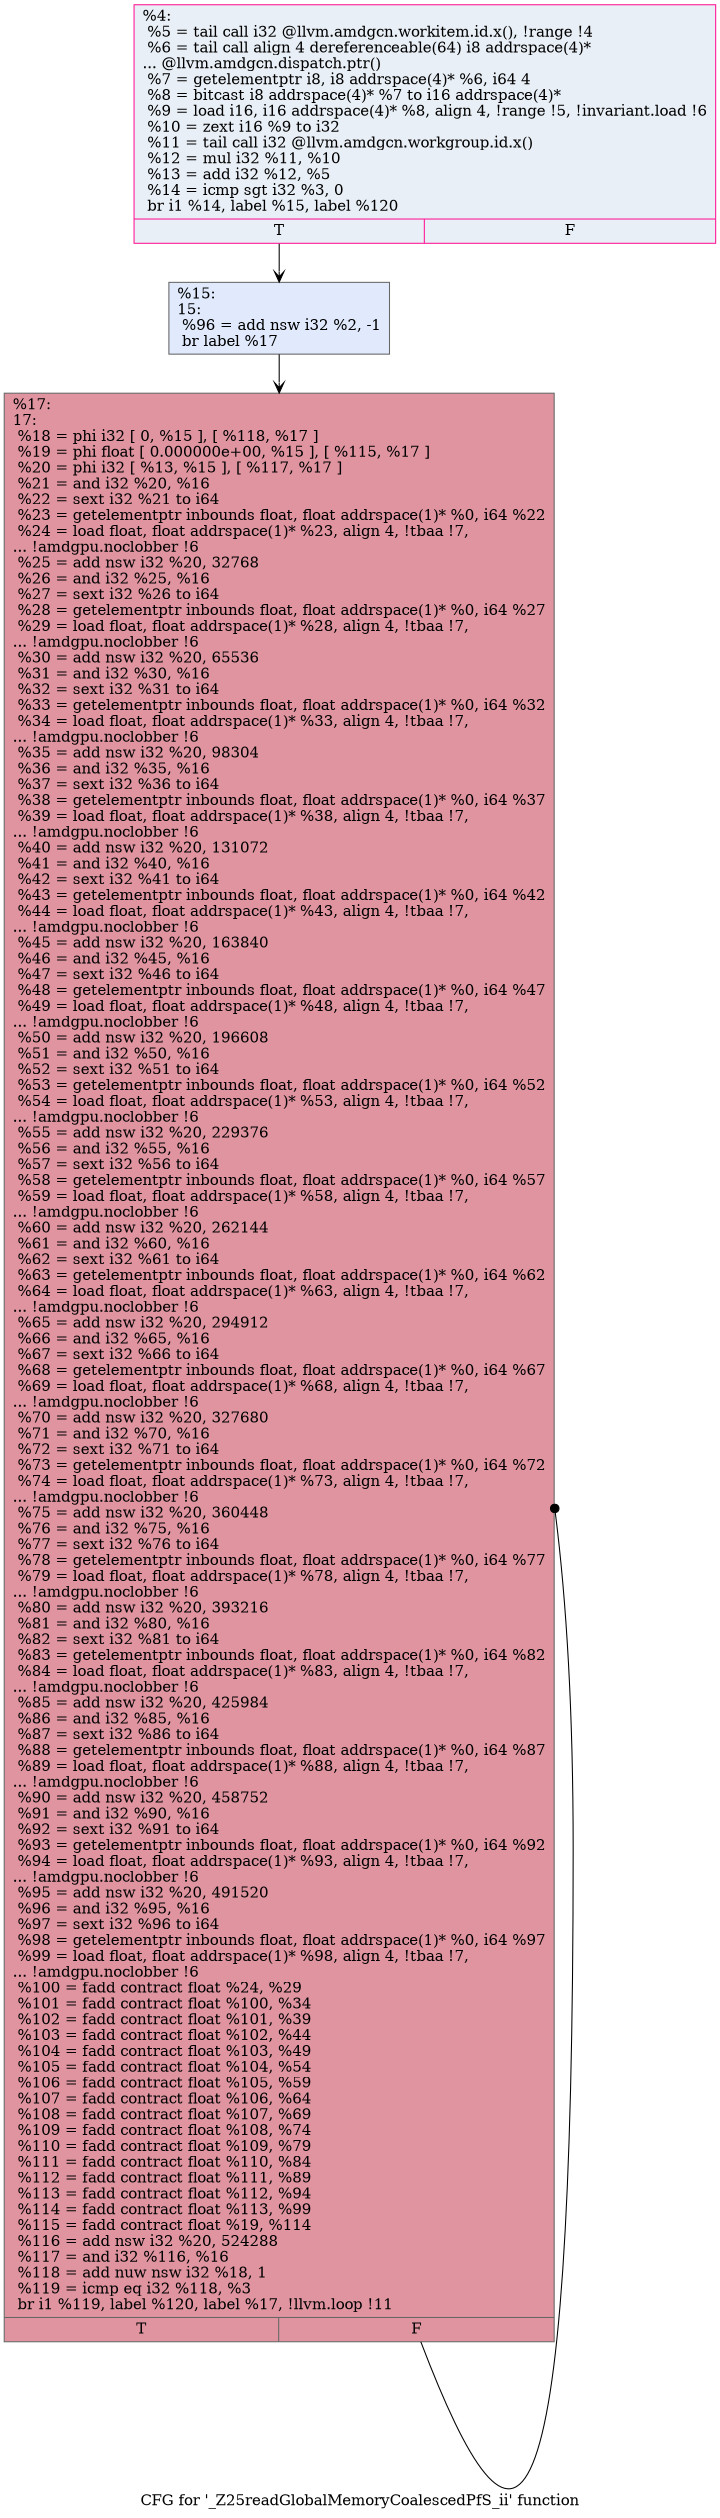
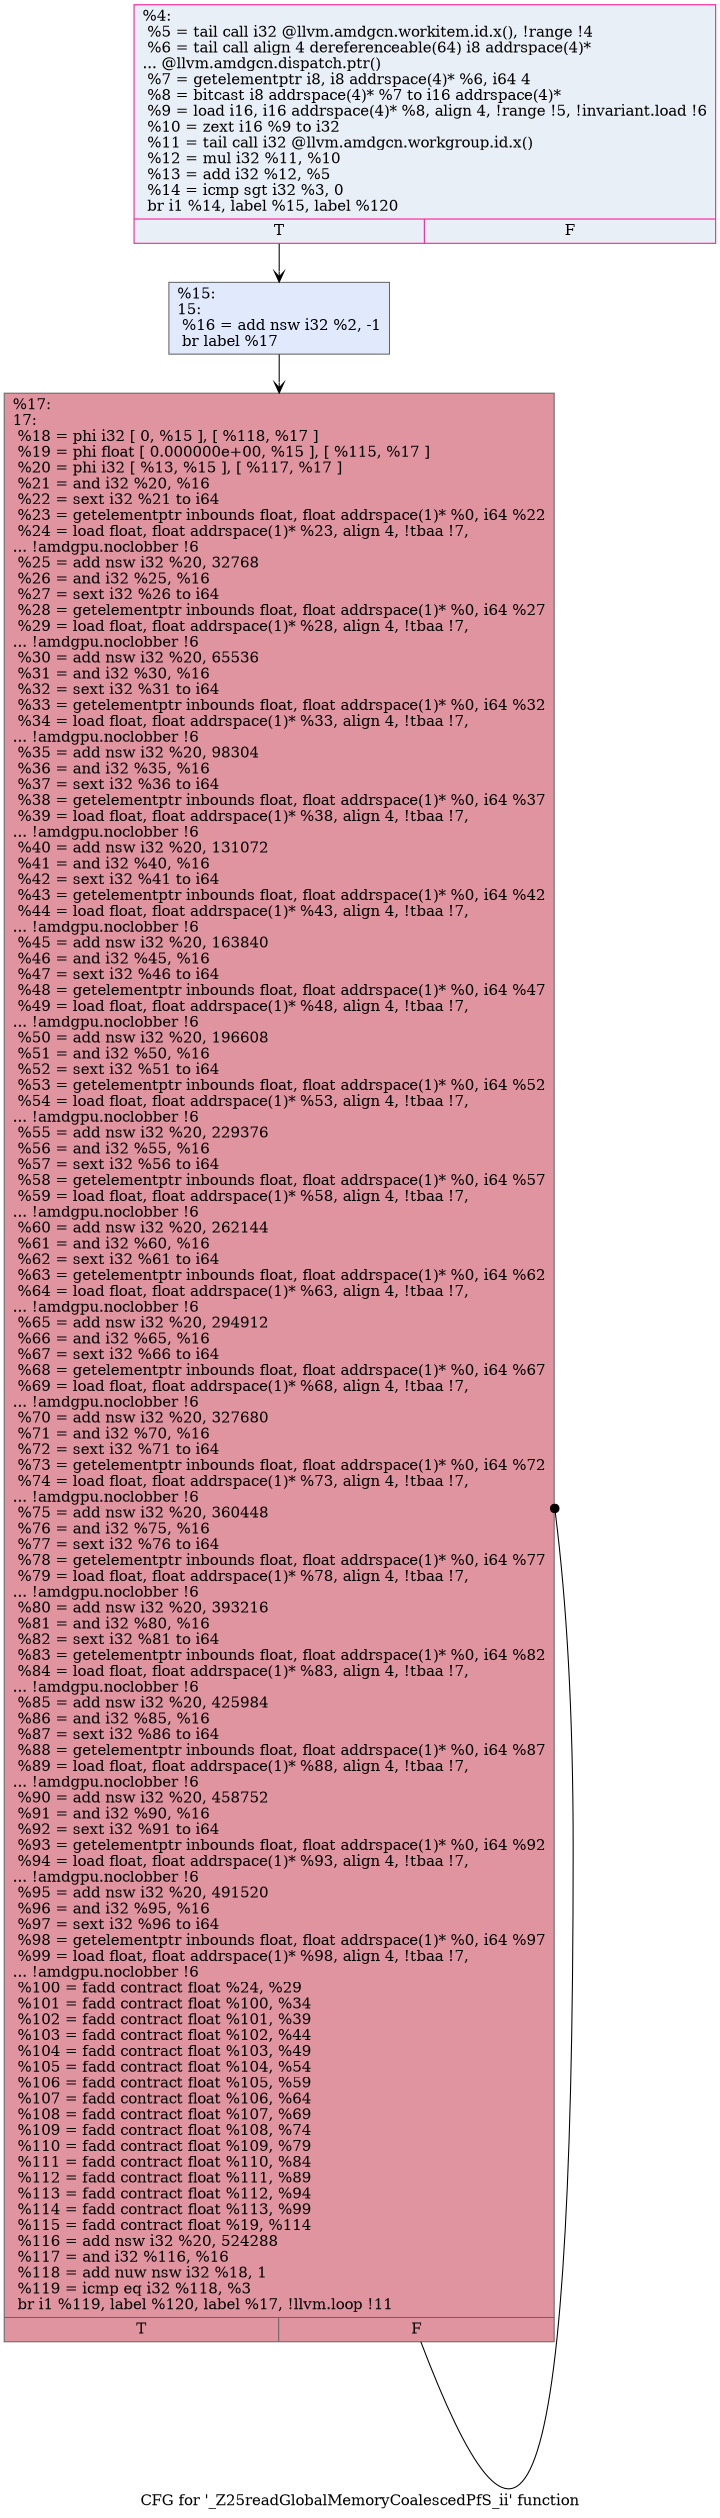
  digraph {
    label="CFG for '_Z25readGlobalMemoryCoalescedPfS_ii' function"
    node [color=gray40 shape=record style=filled]
    edge [arrowhead=vee tailport=s0]
    n1 [color=deeppink fillcolor="#cedaeb70" label="{%4:\l  %5 = tail call i32 @llvm.amdgcn.workitem.id.x(), !range !4\l  %6 = tail call align 4 dereferenceable(64) i8 addrspace(4)*\l... @llvm.amdgcn.dispatch.ptr()\l  %7 = getelementptr i8, i8 addrspace(4)* %6, i64 4\l  %8 = bitcast i8 addrspace(4)* %7 to i16 addrspace(4)*\l  %9 = load i16, i16 addrspace(4)* %8, align 4, !range !5, !invariant.load !6\l  %10 = zext i16 %9 to i32\l  %11 = tail call i32 @llvm.amdgcn.workgroup.id.x()\l  %12 = mul i32 %11, %10\l  %13 = add i32 %12, %5\l  %14 = icmp sgt i32 %3, 0\l  br i1 %14, label %15, label %120\l|{<s0>T|<s1>F}}"]
-   n2 [fillcolor="#b9d0f970" label="{%15:\l15:                                               \l  %96 = add nsw i32 %2, -1\l  br label %17\l}"]
+   n2 [fillcolor="#b9d0f970" label="{%15:\l15:                                               \l  %16 = add nsw i32 %2, -1\l  br label %17\l}"]
    n3 [fillcolor="#b70d2870" label="{%17:\l17:                                               \l  %18 = phi i32 [ 0, %15 ], [ %118, %17 ]\l  %19 = phi float [ 0.000000e+00, %15 ], [ %115, %17 ]\l  %20 = phi i32 [ %13, %15 ], [ %117, %17 ]\l  %21 = and i32 %20, %16\l  %22 = sext i32 %21 to i64\l  %23 = getelementptr inbounds float, float addrspace(1)* %0, i64 %22\l  %24 = load float, float addrspace(1)* %23, align 4, !tbaa !7,\l... !amdgpu.noclobber !6\l  %25 = add nsw i32 %20, 32768\l  %26 = and i32 %25, %16\l  %27 = sext i32 %26 to i64\l  %28 = getelementptr inbounds float, float addrspace(1)* %0, i64 %27\l  %29 = load float, float addrspace(1)* %28, align 4, !tbaa !7,\l... !amdgpu.noclobber !6\l  %30 = add nsw i32 %20, 65536\l  %31 = and i32 %30, %16\l  %32 = sext i32 %31 to i64\l  %33 = getelementptr inbounds float, float addrspace(1)* %0, i64 %32\l  %34 = load float, float addrspace(1)* %33, align 4, !tbaa !7,\l... !amdgpu.noclobber !6\l  %35 = add nsw i32 %20, 98304\l  %36 = and i32 %35, %16\l  %37 = sext i32 %36 to i64\l  %38 = getelementptr inbounds float, float addrspace(1)* %0, i64 %37\l  %39 = load float, float addrspace(1)* %38, align 4, !tbaa !7,\l... !amdgpu.noclobber !6\l  %40 = add nsw i32 %20, 131072\l  %41 = and i32 %40, %16\l  %42 = sext i32 %41 to i64\l  %43 = getelementptr inbounds float, float addrspace(1)* %0, i64 %42\l  %44 = load float, float addrspace(1)* %43, align 4, !tbaa !7,\l... !amdgpu.noclobber !6\l  %45 = add nsw i32 %20, 163840\l  %46 = and i32 %45, %16\l  %47 = sext i32 %46 to i64\l  %48 = getelementptr inbounds float, float addrspace(1)* %0, i64 %47\l  %49 = load float, float addrspace(1)* %48, align 4, !tbaa !7,\l... !amdgpu.noclobber !6\l  %50 = add nsw i32 %20, 196608\l  %51 = and i32 %50, %16\l  %52 = sext i32 %51 to i64\l  %53 = getelementptr inbounds float, float addrspace(1)* %0, i64 %52\l  %54 = load float, float addrspace(1)* %53, align 4, !tbaa !7,\l... !amdgpu.noclobber !6\l  %55 = add nsw i32 %20, 229376\l  %56 = and i32 %55, %16\l  %57 = sext i32 %56 to i64\l  %58 = getelementptr inbounds float, float addrspace(1)* %0, i64 %57\l  %59 = load float, float addrspace(1)* %58, align 4, !tbaa !7,\l... !amdgpu.noclobber !6\l  %60 = add nsw i32 %20, 262144\l  %61 = and i32 %60, %16\l  %62 = sext i32 %61 to i64\l  %63 = getelementptr inbounds float, float addrspace(1)* %0, i64 %62\l  %64 = load float, float addrspace(1)* %63, align 4, !tbaa !7,\l... !amdgpu.noclobber !6\l  %65 = add nsw i32 %20, 294912\l  %66 = and i32 %65, %16\l  %67 = sext i32 %66 to i64\l  %68 = getelementptr inbounds float, float addrspace(1)* %0, i64 %67\l  %69 = load float, float addrspace(1)* %68, align 4, !tbaa !7,\l... !amdgpu.noclobber !6\l  %70 = add nsw i32 %20, 327680\l  %71 = and i32 %70, %16\l  %72 = sext i32 %71 to i64\l  %73 = getelementptr inbounds float, float addrspace(1)* %0, i64 %72\l  %74 = load float, float addrspace(1)* %73, align 4, !tbaa !7,\l... !amdgpu.noclobber !6\l  %75 = add nsw i32 %20, 360448\l  %76 = and i32 %75, %16\l  %77 = sext i32 %76 to i64\l  %78 = getelementptr inbounds float, float addrspace(1)* %0, i64 %77\l  %79 = load float, float addrspace(1)* %78, align 4, !tbaa !7,\l... !amdgpu.noclobber !6\l  %80 = add nsw i32 %20, 393216\l  %81 = and i32 %80, %16\l  %82 = sext i32 %81 to i64\l  %83 = getelementptr inbounds float, float addrspace(1)* %0, i64 %82\l  %84 = load float, float addrspace(1)* %83, align 4, !tbaa !7,\l... !amdgpu.noclobber !6\l  %85 = add nsw i32 %20, 425984\l  %86 = and i32 %85, %16\l  %87 = sext i32 %86 to i64\l  %88 = getelementptr inbounds float, float addrspace(1)* %0, i64 %87\l  %89 = load float, float addrspace(1)* %88, align 4, !tbaa !7,\l... !amdgpu.noclobber !6\l  %90 = add nsw i32 %20, 458752\l  %91 = and i32 %90, %16\l  %92 = sext i32 %91 to i64\l  %93 = getelementptr inbounds float, float addrspace(1)* %0, i64 %92\l  %94 = load float, float addrspace(1)* %93, align 4, !tbaa !7,\l... !amdgpu.noclobber !6\l  %95 = add nsw i32 %20, 491520\l  %96 = and i32 %95, %16\l  %97 = sext i32 %96 to i64\l  %98 = getelementptr inbounds float, float addrspace(1)* %0, i64 %97\l  %99 = load float, float addrspace(1)* %98, align 4, !tbaa !7,\l... !amdgpu.noclobber !6\l  %100 = fadd contract float %24, %29\l  %101 = fadd contract float %100, %34\l  %102 = fadd contract float %101, %39\l  %103 = fadd contract float %102, %44\l  %104 = fadd contract float %103, %49\l  %105 = fadd contract float %104, %54\l  %106 = fadd contract float %105, %59\l  %107 = fadd contract float %106, %64\l  %108 = fadd contract float %107, %69\l  %109 = fadd contract float %108, %74\l  %110 = fadd contract float %109, %79\l  %111 = fadd contract float %110, %84\l  %112 = fadd contract float %111, %89\l  %113 = fadd contract float %112, %94\l  %114 = fadd contract float %113, %99\l  %115 = fadd contract float %19, %114\l  %116 = add nsw i32 %20, 524288\l  %117 = and i32 %116, %16\l  %118 = add nuw nsw i32 %18, 1\l  %119 = icmp eq i32 %118, %3\l  br i1 %119, label %120, label %17, !llvm.loop !11\l|{<s0>T|<s1>F}}"]
    n1 -> n2
    n2 -> n3
    n3 -> n3 [arrowhead=dot tailport=s1]
  }
